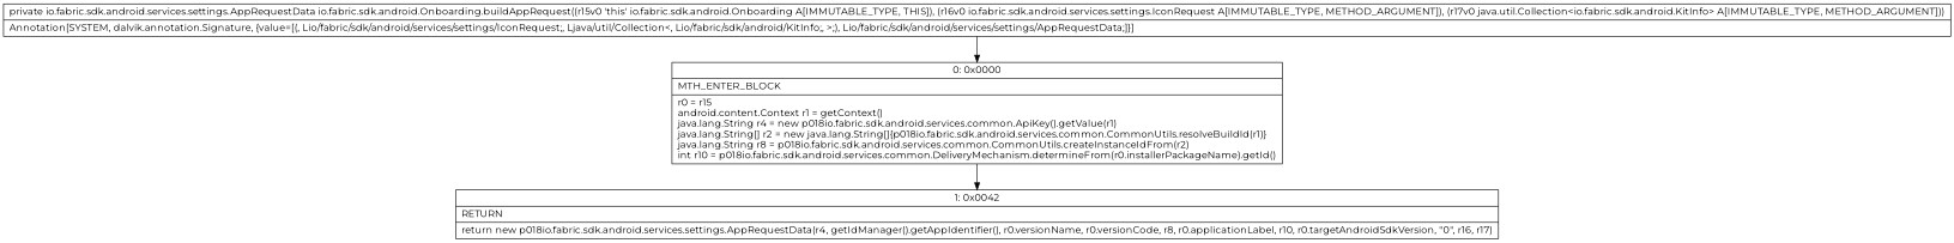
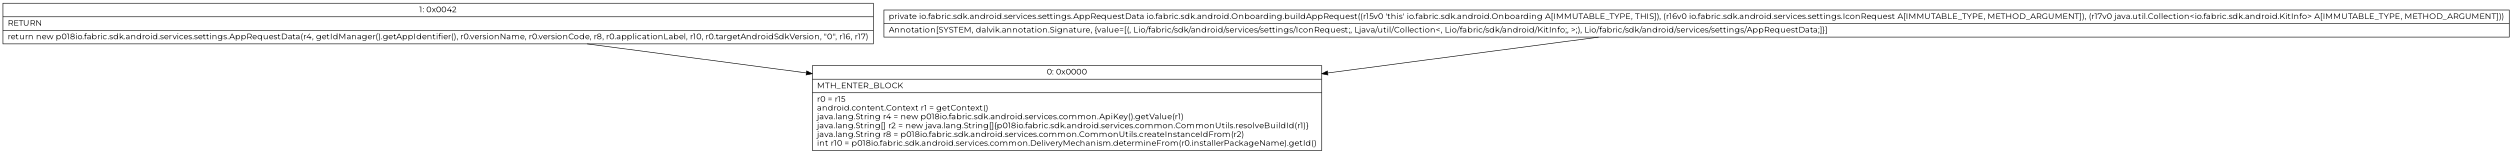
  digraph {
    fontname=Montserrat
    node [shape=record fontname=Montserrat]
    edge [fontname=Montserrat]
    n1 [label="{0\:\ 0x0000|MTH_ENTER_BLOCK\l|r0 = r15\landroid.content.Context r1 = getContext()\ljava.lang.String r4 = new p018io.fabric.sdk.android.services.common.ApiKey().getValue(r1)\ljava.lang.String[] r2 = new java.lang.String[]\{p018io.fabric.sdk.android.services.common.CommonUtils.resolveBuildId(r1)\}\ljava.lang.String r8 = p018io.fabric.sdk.android.services.common.CommonUtils.createInstanceIdFrom(r2)\lint r10 = p018io.fabric.sdk.android.services.common.DeliveryMechanism.determineFrom(r0.installerPackageName).getId()\l}"]
    n2 [label="{1\:\ 0x0042|RETURN\l|return new p018io.fabric.sdk.android.services.settings.AppRequestData(r4, getIdManager().getAppIdentifier(), r0.versionName, r0.versionCode, r8, r0.applicationLabel, r10, r0.targetAndroidSdkVersion, \"0\", r16, r17)\l}"]
    n3 [label="{private io.fabric.sdk.android.services.settings.AppRequestData io.fabric.sdk.android.Onboarding.buildAppRequest((r15v0 'this' io.fabric.sdk.android.Onboarding A[IMMUTABLE_TYPE, THIS]), (r16v0 io.fabric.sdk.android.services.settings.IconRequest A[IMMUTABLE_TYPE, METHOD_ARGUMENT]), (r17v0 java.util.Collection\<io.fabric.sdk.android.KitInfo\> A[IMMUTABLE_TYPE, METHOD_ARGUMENT]))  | Annotation[SYSTEM, dalvik.annotation.Signature, \{value=[(, Lio\/fabric\/sdk\/android\/services\/settings\/IconRequest;, Ljava\/util\/Collection\<, Lio\/fabric\/sdk\/android\/KitInfo;, \>;), Lio\/fabric\/sdk\/android\/services\/settings\/AppRequestData;]\}]\l}"]
-   n1 -> n2
+   n2 -> n1
    n3 -> n1
  }
